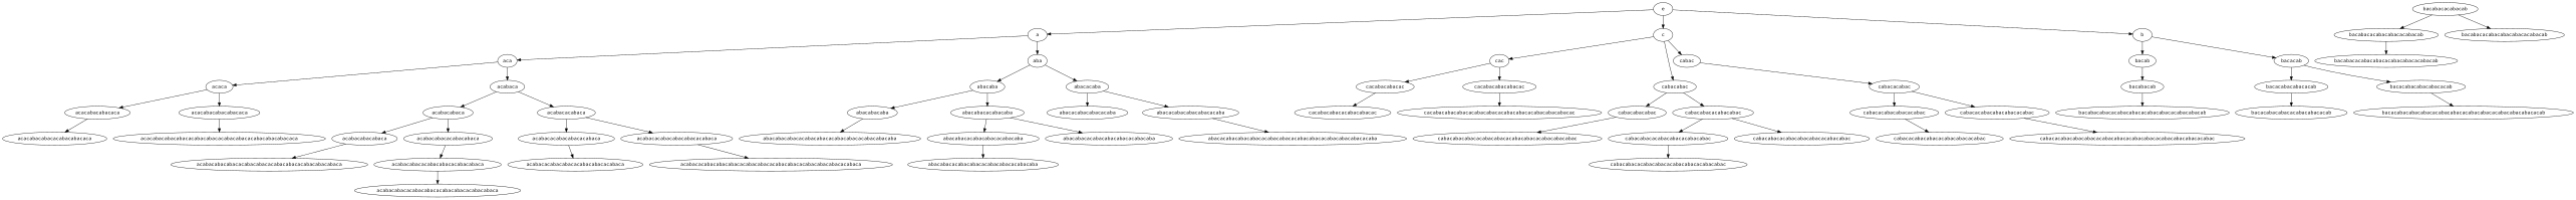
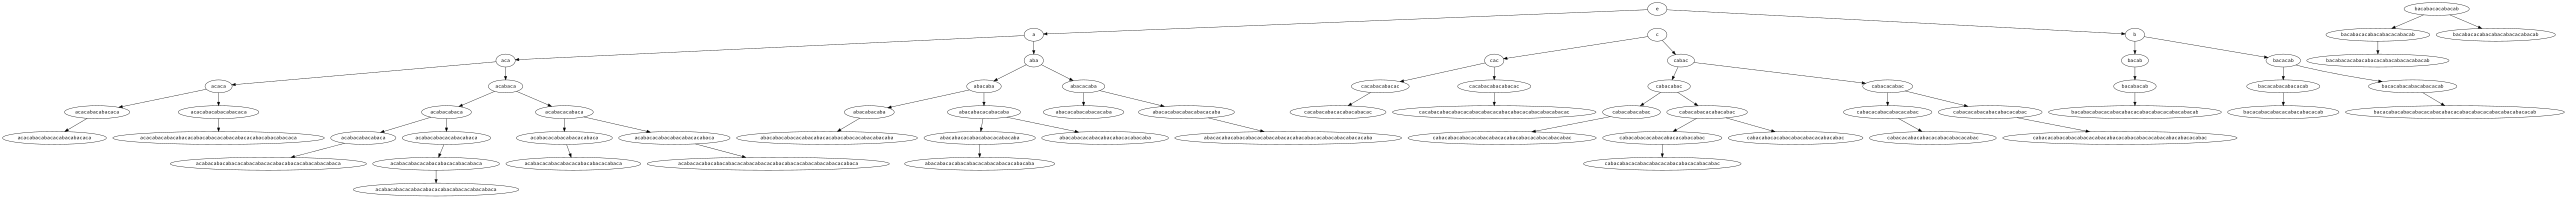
  digraph {
    fontname="Source Code Pro"
    node [fontname="Source Code Pro"]
    edge [fontname="Source Code Pro"]
    e
    a
    c
    b
    aca
    aba
    cac
    cabac
    bacab
    bacacab
    acaca
    acabaca
    abacaba
    abacacaba
    cacabacabacac
    cacabacabacabacac
    cabacabac
    cabacacabac
    bacabacab
    bacacabacabacacab
    bacacabacabacabacacab
    acacabacabacaca
    acacabacabacabacaca
    acabacabaca
    acabacacabaca
    abacabacaba
    abacabacacabacaba
    abacacabacabacacaba
    abacacabacabacabacacaba
    acacabacabacacabacabacaca
    acacabacabacabacacabacabacacabacabacacabacabacabacaca
    acabacabacabaca
    acabacabacacabacabaca
    acabacacabacabacacabaca
    acabacacabacabacabacacabaca
    acabacabacabacacabacabacacabacabacacabacabacabaca
    acabacabacacabacabacacabacabaca
    acabacacabacabacacabacabacacabaca
    acabacacabacabacabacacabacabacacabacabacacabacabacabacacabaca
    acabacabacacabacabacacabacabacacabacabaca
    abacabacabacacabacabacacabacabacacabacabacaba
    abacabacacabacabacacabacaba
    abacabacacabacabacabacacabacaba
    abacacabacabacabacacabacabacacabacabacacabacabacabacacaba
    abacabacacabacabacacabacabacacabacaba
    cacabacabacacabacabacac
    cacabacabacabacacabacabacacabacabacacabacabacabacac
    cabacabacabac
    cabacabacacabacabac
    cabacacabacabacacabac
    cabacacabacabacabacacabac
    cabacabacabacacabacabacacabacabacacabacabacabac
    cabacabacacabacabacacabacabac
    cabacabacacabacabacabacacabacabac
    cabacacabacabacacabacabacacabac
    cabacacabacabacabacacabacabacacabacabacacabacabacabacacabac
    cabacabacacabacabacacabacabacacabacabac
    bacabacabacacabacabacacabacabacacabacabacab
    bacabacacabacab
    bacabacacabacabacacabacab
    bacabacacabacabacabacacabacab
    bacacabacabacacabacabacacab
    bacacabacabacabacacabacabacacabacabacacabacabacabacacab
    bacabacacabacabacacabacabacacabacab
    e -> a
-   e -> c
    e -> b
    a -> aca
    a -> aba
    c -> cac
    c -> cabac
    b -> bacab
    b -> bacacab
    aca -> acaca
    aca -> acabaca
    aba -> abacaba
    aba -> abacacaba
    cac -> cacabacabacac
    cac -> cacabacabacabacac
-   c -> cabacabac
+   cabac -> cabacabac
    cabac -> cabacacabac
    bacab -> bacabacab
    bacacab -> bacacabacabacacab
    bacacab -> bacacabacabacabacacab
    acaca -> acacabacabacaca
    acaca -> acacabacabacabacaca
    acabaca -> acabacabaca
    acabaca -> acabacacabaca
    abacaba -> abacabacaba
    abacaba -> abacabacacabacaba
    abacacaba -> abacacabacabacacaba
    abacacaba -> abacacabacabacabacacaba
    cacabacabacac -> cacabacabacacabacabacac
    cacabacabacabacac -> cacabacabacabacacabacabacacabacabacacabacabacabacac
    cabacabac -> cabacabacabac
    cabacabac -> cabacabacacabacabac
    cabacacabac -> cabacacabacabacacabac
    cabacacabac -> cabacacabacabacabacacabac
    bacabacab -> bacabacabacacabacabacacabacabacacabacabacab
    bacacabacabacacab -> bacacabacabacacabacabacacab
    bacacabacabacabacacab -> bacacabacabacabacacabacabacacabacabacacabacabacabacacab
    acacabacabacaca -> acacabacabacacabacabacaca
    acacabacabacabacaca -> acacabacabacabacacabacabacacabacabacacabacabacabacaca
    acabacabaca -> acabacabacabaca
    acabacabaca -> acabacabacacabacabaca
    acabacacabaca -> acabacacabacabacacabaca
    acabacacabaca -> acabacacabacabacabacacabaca
    abacabacaba -> abacabacabacacabacabacacabacabacacabacabacaba
    abacabacacabacaba -> abacabacacabacabacacabacaba
    abacabacacabacaba -> abacabacacabacabacabacacabacaba
    abacacabacabacabacacaba -> abacacabacabacabacacabacabacacabacabacacabacabacabacacaba
    acabacabacabaca -> acabacabacabacacabacabacacabacabacacabacabacabaca
    acabacabacacabacabaca -> acabacabacacabacabacacabacabaca
    acabacacabacabacacabaca -> acabacacabacabacacabacabacacabaca
    acabacacabacabacabacacabaca -> acabacacabacabacabacacabacabacacabacabacacabacabacabacacabaca
    acabacabacacabacabacacabacabaca -> acabacabacacabacabacacabacabacacabacabaca
    abacabacacabacabacacabacaba -> abacabacacabacabacacabacabacacabacaba
    cabacabacabac -> cabacabacabacacabacabacacabacabacacabacabacabac
    cabacabacacabacabac -> cabacabacacabacabacacabacabac
    cabacabacacabacabac -> cabacabacacabacabacabacacabacabac
    cabacacabacabacacabac -> cabacacabacabacacabacabacacabac
    cabacacabacabacabacacabac -> cabacacabacabacabacacabacabacacabacabacacabacabacabacacabac
    cabacabacacabacabacacabacabac -> cabacabacacabacabacacabacabacacabacabac
    bacabacacabacab -> bacabacacabacabacacabacab
    bacabacacabacab -> bacabacacabacabacabacacabacab
    bacabacacabacabacacabacab -> bacabacacabacabacacabacabacacabacab
  }
